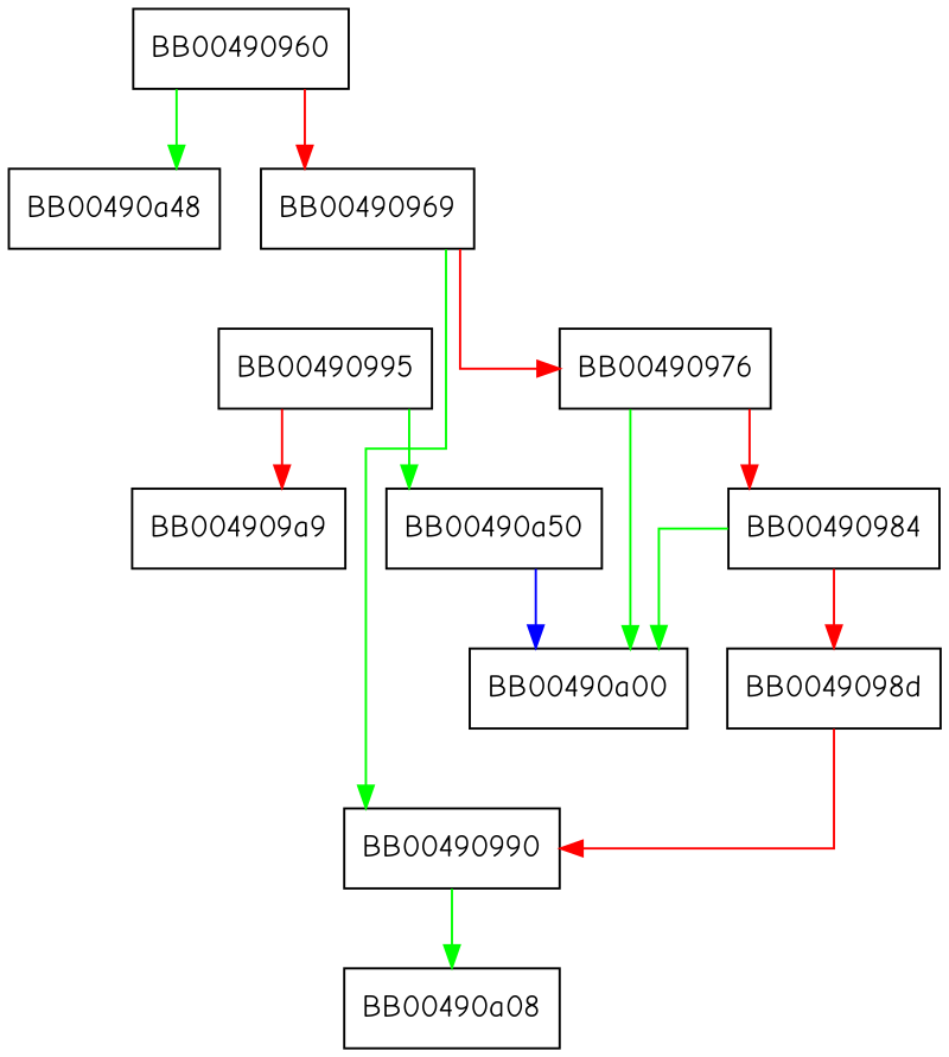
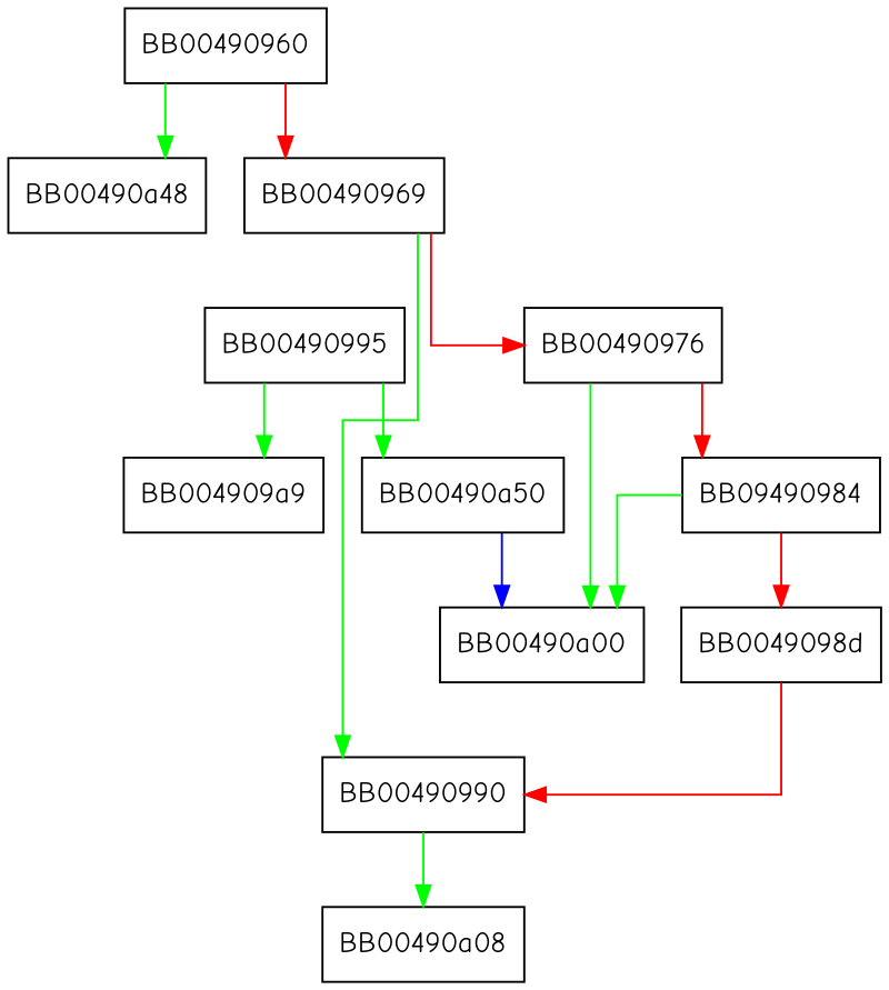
  digraph {
    fontname="Comic Neue"
    splines=ortho
    node [fontname="Comic Neue" shape=box]
    edge [color=green fontname="Comic Neue"]
    BB00490960
    BB00490a48
    BB00490969
    BB00490990
    n5 [label=BB00490976]
    BB00490a08
    BB00490a00
-   BB00490984
+   BB00490984 [label=BB09490984]
    BB00490995
    BB00490a50
    BB004909a9
    BB0049098d
    BB00490960 -> BB00490a48
    BB00490960 -> BB00490969 [color=red]
    BB00490969 -> BB00490990
    BB00490969 -> n5 [color=red]
    BB00490990 -> BB00490a08
    n5 -> BB00490a00
    n5 -> BB00490984 [color=red]
    BB00490984 -> BB00490a00
    BB00490984 -> BB0049098d [color=red]
    BB00490995 -> BB00490a50
-   BB00490995 -> BB004909a9 [color=red]
+   BB00490995 -> BB004909a9
    BB00490a50 -> BB00490a00 [color=blue]
    BB0049098d -> BB00490990 [color=red]
  }
